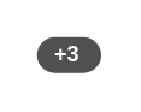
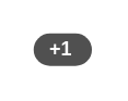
  <mxCell id="0" />
  <mxCell id="1" parent="0" />
- <mxCell id="2" value="+3" style="rounded=1;whiteSpace=wrap;html=1;arcSize=50;strokeColor=none;strokeWidth=1;fontColor=#ffffff;whiteSpace=wrap;align=left;verticalAlign=middle;spacingLeft=0;fontStyle=1;fontSize=12;spacing=10;fillColor=#505050;" vertex="1" parent="1"><mxGeometry x="20" y="20" width="35.5" height="20" as="geometry" /></mxCell>
+ <mxCell id="2" value="+1" style="rounded=1;whiteSpace=wrap;html=1;arcSize=50;strokeColor=none;strokeWidth=1;fontColor=#ffffff;whiteSpace=wrap;align=left;verticalAlign=middle;spacingLeft=0;fontStyle=1;fontSize=12;spacing=10;fillColor=#505050;" vertex="1" parent="1"><mxGeometry x="20" y="20" width="35.5" height="20" as="geometry" /></mxCell>
